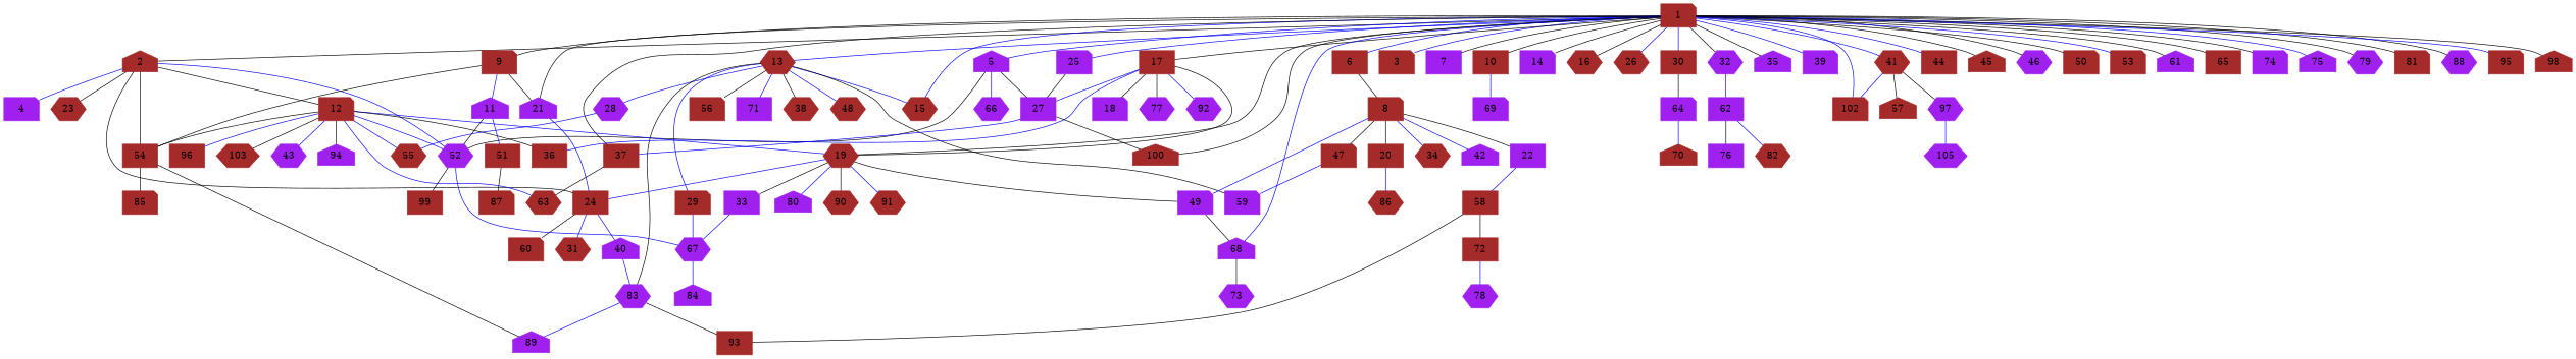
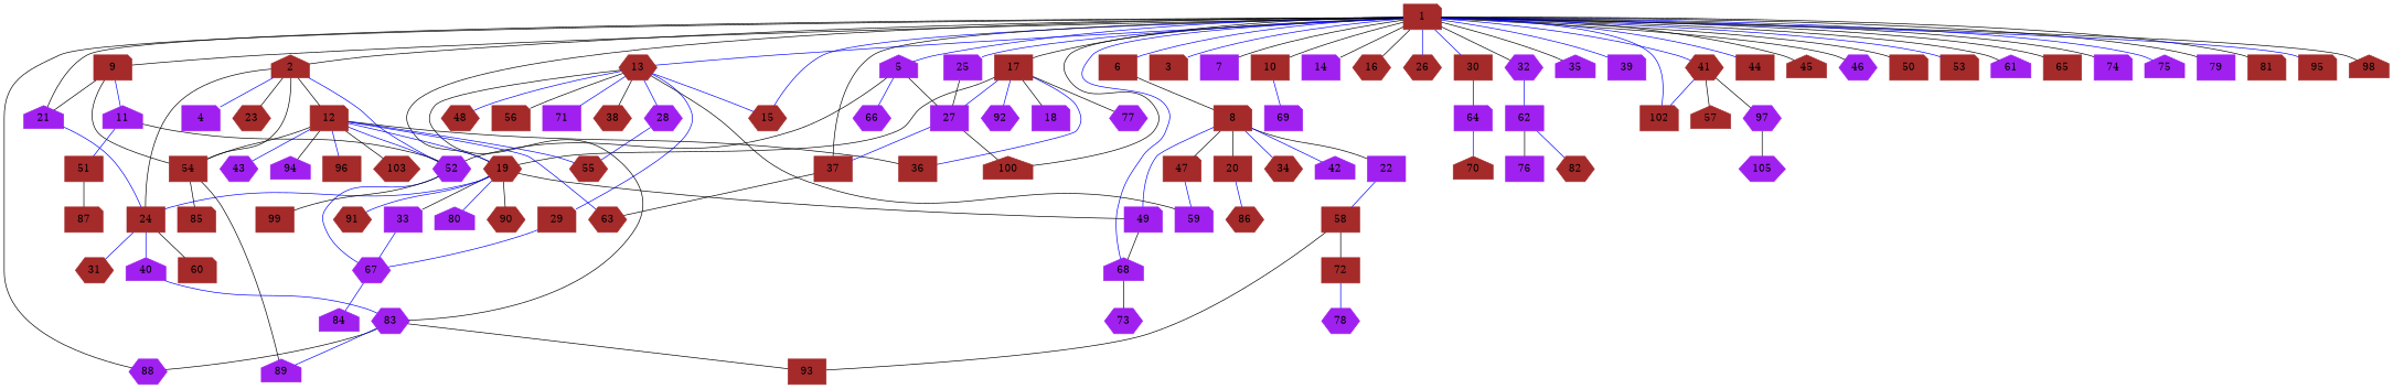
  graph {
    node [color=brown shape=hexagon style=filled]
    edge [color=black weight=1.0]
    1 [shape=note]
    2 [shape=house]
    3 [shape=note]
    5 [color=purple shape=house]
    6 [shape=box]
    7 [color=purple shape=box]
    9 [shape=note]
    10 [shape=box]
    13
    14 [color=purple shape=note]
    15
    16
    17 [shape=box]
    19
    21 [color=purple shape=house]
    25 [color=purple shape=note]
    26
    30 [shape=box]
    32 [color=purple]
    35 [color=purple shape=house]
    37 [shape=box]
    39 [color=purple shape=note]
    41
    44 [shape=box]
    45 [shape=house]
    46 [color=purple]
    50 [shape=note]
    53 [shape=note]
    61 [color=purple shape=house]
    65 [shape=box]
    68 [color=purple shape=house]
    74 [color=purple shape=note]
    75 [color=purple shape=house]
-   79 [color=purple]
+   79 [color=purple shape=box]
    81 [shape=note]
    88 [color=purple]
    95 [shape=note]
    98 [shape=house]
    100 [shape=house]
    102 [shape=note]
    4 [color=purple shape=note]
    12 [shape=note]
    23
    24 [shape=box]
    52 [color=purple]
    54 [shape=box]
    27 [color=purple shape=box]
    66 [color=purple]
    8 [shape=note]
    11 [color=purple shape=house]
    69 [color=purple shape=note]
    28 [color=purple]
    29 [shape=note]
    38
    48
    56 [shape=note]
    59 [color=purple shape=note]
    71 [color=purple shape=box]
    83 [color=purple]
    36 [shape=box]
    18 [color=purple shape=note]
    77 [color=purple]
    92 [color=purple]
    49 [color=purple shape=note]
    33 [color=purple shape=note]
    80 [color=purple shape=house]
    90
    91
    64 [color=purple shape=note]
    62 [color=purple shape=box]
    63
    57 [shape=house]
    97 [color=purple]
    73 [color=purple]
    43 [color=purple]
    55
    94 [color=purple shape=house]
    96 [shape=box]
    103
    31
    40 [color=purple shape=house]
    60 [shape=note]
    67 [color=purple]
    99 [shape=box]
    85 [shape=note]
    89 [color=purple shape=house]
    20 [shape=box]
    22 [color=purple shape=box]
    34
    42 [color=purple shape=house]
    47 [shape=note]
    86
    58 [shape=box]
    51 [shape=box]
    87 [shape=note]
    93 [shape=box]
    72 [shape=box]
    84 [color=purple shape=house]
    70 [shape=house]
    76 [color=purple shape=box]
    82
    n102 [color=purple label=105]
    78 [color=purple]
    1 -- 2
    1 -- 3 [color=blue]
    1 -- 5 [color=blue]
    1 -- 6 [color=blue]
    1 -- 7
    1 -- 9
    1 -- 10
    1 -- 13 [color=blue]
    1 -- 14
    1 -- 15 [color=blue]
    1 -- 16
    1 -- 17
    1 -- 19
    1 -- 21
    1 -- 25 [color=blue]
    1 -- 26 [color=blue]
    1 -- 30 [color=blue]
    1 -- 32
    1 -- 35
    1 -- 37
    1 -- 39 [color=blue]
    1 -- 41 [color=blue]
    1 -- 44 [color=blue]
    1 -- 45
    1 -- 46
    1 -- 50
    1 -- 53 [color=blue]
    1 -- 61
    1 -- 65
    1 -- 68 [color=blue]
    1 -- 74
    1 -- 75 [color=blue]
    1 -- 79
    1 -- 81
    1 -- 88
    1 -- 95 [color=blue]
    1 -- 98
    1 -- 100
    1 -- 102 [color=blue]
    2 -- 4 [color=blue]
    2 -- 12
    2 -- 23
    2 -- 24
    2 -- 52 [color=blue]
    2 -- 54
    5 -- 52
    5 -- 27
    5 -- 66 [color=blue]
    6 -- 8
    9 -- 21
    9 -- 54
    9 -- 11 [color=blue]
    10 -- 69 [color=blue]
    13 -- 15 [color=blue]
    13 -- 28 [color=blue]
    13 -- 29 [color=blue]
    13 -- 38
    13 -- 48 [color=blue]
    13 -- 56
    13 -- 59
    13 -- 71 [color=blue]
    13 -- 83
    17 -- 19
    17 -- 27 [color=blue]
    17 -- 36 [color=blue]
    17 -- 18
    17 -- 77
    17 -- 92 [color=blue]
    19 -- 24 [color=blue]
    19 -- 49
    19 -- 33
    19 -- 80 [color=blue]
    19 -- 90
    19 -- 91 [color=blue]
    21 -- 24 [color=blue]
    25 -- 27
    30 -- 64
    32 -- 62 [color=blue]
    37 -- 63
    41 -- 102 [color=blue]
    41 -- 57
    41 -- 97
    68 -- 73
    12 -- 19 [color=blue]
    12 -- 52 [color=blue]
    12 -- 54
    12 -- 36
    12 -- 63 [color=blue]
    12 -- 43 [color=blue]
    12 -- 55 [color=blue]
    12 -- 94
    12 -- 96 [color=blue]
    12 -- 103
    24 -- 31 [color=blue]
    24 -- 40 [color=blue]
    24 -- 60
    52 -- 67 [color=blue]
    52 -- 99
    54 -- 85
    54 -- 89
    27 -- 37 [color=blue]
    27 -- 100
    8 -- 49 [color=blue]
    8 -- 20
    8 -- 22
    8 -- 34 [color=blue]
    8 -- 42 [color=blue]
    8 -- 47
    11 -- 52
    11 -- 51 [color=blue]
    28 -- 55 [color=blue]
    29 -- 67 [color=blue]
+   83 -- 88
    83 -- 89 [color=blue]
    83 -- 93
    49 -- 68
    33 -- 67 [color=blue]
    64 -- 70 [color=blue]
    62 -- 76
    62 -- 82 [color=blue]
-   97 -- n102 [color=blue]
+   97 -- n102
    40 -- 83 [color=blue]
    67 -- 84 [color=blue]
    20 -- 86 [color=blue]
    22 -- 58 [color=blue]
    47 -- 59 [color=blue]
    58 -- 93
    58 -- 72
    51 -- 87
    72 -- 78 [color=blue]
  }
